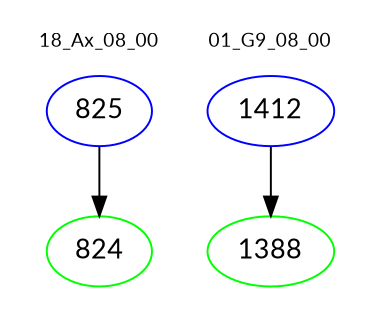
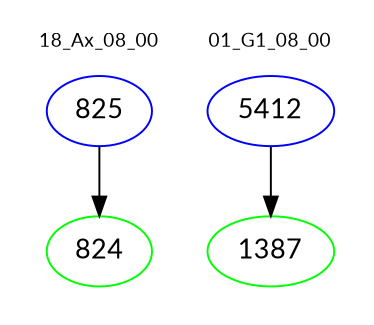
  digraph {
    fontname=Lato
    node [color=blue fontname=Lato]
    edge [color=black fontname=Lato]
    n1 [label=825]
    n2 [color=green label=824]
-   n3 [label=1412]
-   n4 [color=green label=1388]
+   n3 [label=5412]
+   n4 [color=green label=1387]
    subgraph cluster_1 {
      color=white
      fontsize=10
      label="18_Ax_08_00"
      n1
      n2
    }
    subgraph cluster_2 {
      color=white
      fontsize=10
-     label="01_G9_08_00"
+     label="01_G1_08_00"
      n3
      n4
    }
    n1 -> n2
    n3 -> n4
  }
